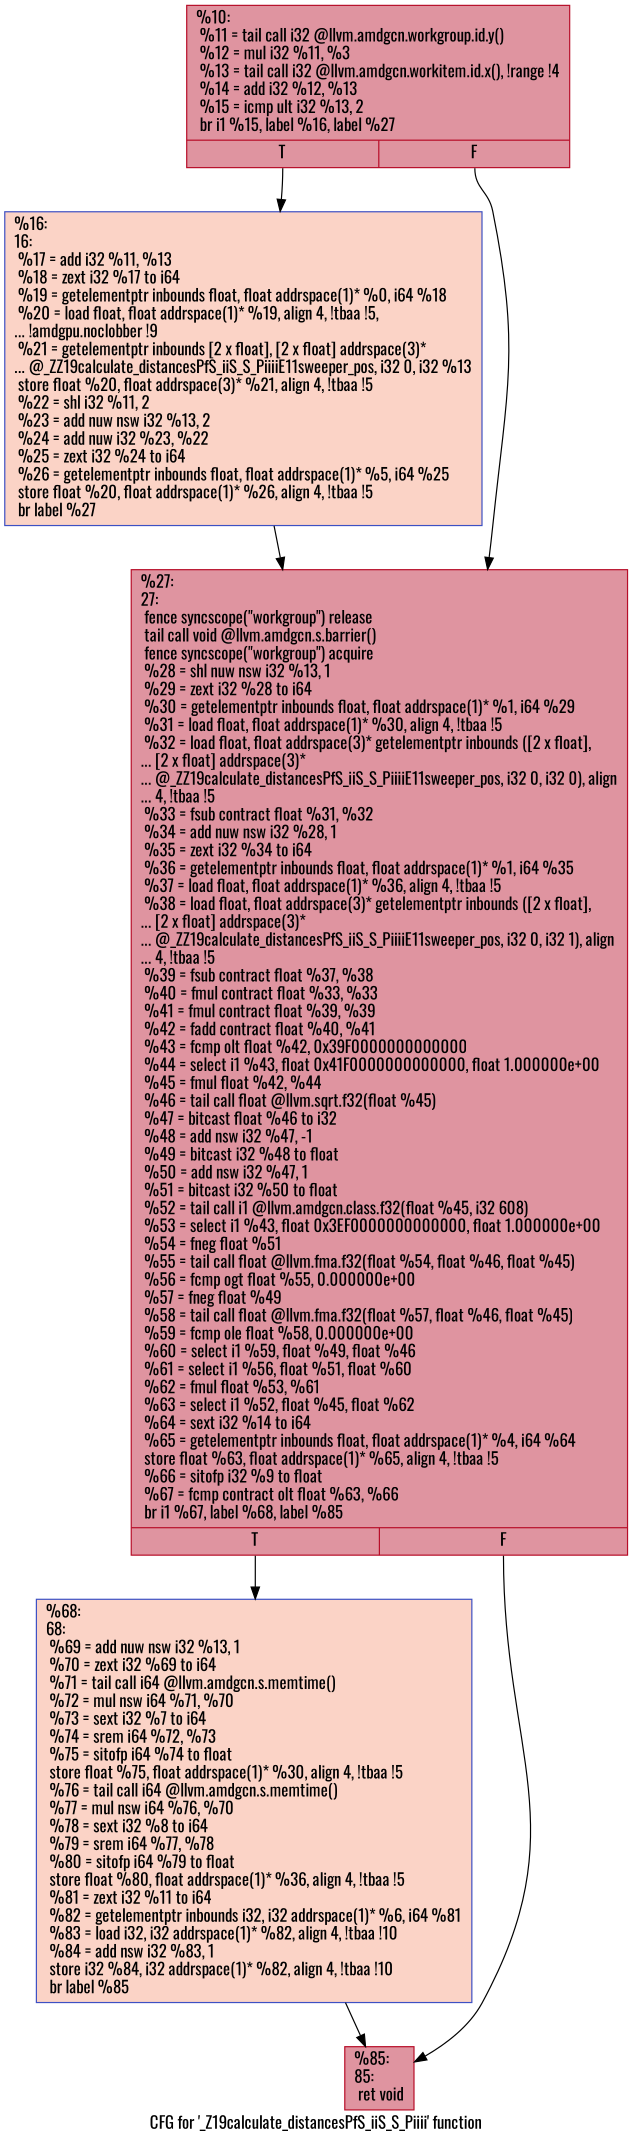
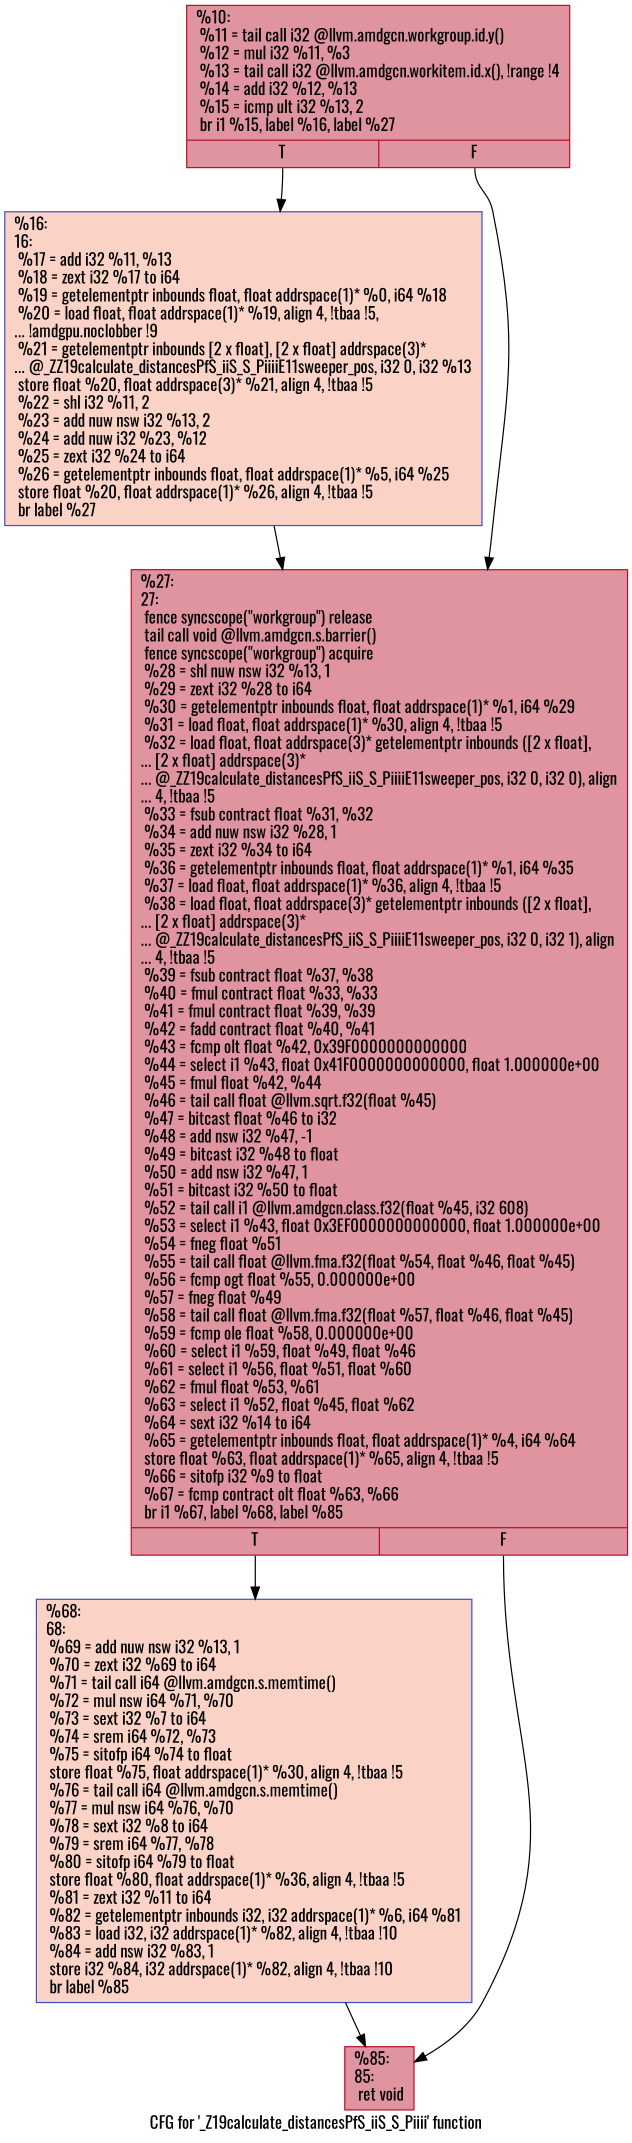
  digraph {
    label="CFG for '_Z19calculate_distancesPfS_iiS_S_Piiii' function"
    fontname=Oswald
    node [color="#b70d28ff" fillcolor="#b70d2870" shape=record style=filled fontname=Oswald]
    edge [fontname=Oswald]
    n1 [label="{%10:\l  %11 = tail call i32 @llvm.amdgcn.workgroup.id.y()\l  %12 = mul i32 %11, %3\l  %13 = tail call i32 @llvm.amdgcn.workitem.id.x(), !range !4\l  %14 = add i32 %12, %13\l  %15 = icmp ult i32 %13, 2\l  br i1 %15, label %16, label %27\l|{<s0>T|<s1>F}}"]
-   n2 [color="#3d50c3ff" fillcolor="#f59c7d70" label="{%16:\l16:                                               \l  %17 = add i32 %11, %13\l  %18 = zext i32 %17 to i64\l  %19 = getelementptr inbounds float, float addrspace(1)* %0, i64 %18\l  %20 = load float, float addrspace(1)* %19, align 4, !tbaa !5,\l... !amdgpu.noclobber !9\l  %21 = getelementptr inbounds [2 x float], [2 x float] addrspace(3)*\l... @_ZZ19calculate_distancesPfS_iiS_S_PiiiiE11sweeper_pos, i32 0, i32 %13\l  store float %20, float addrspace(3)* %21, align 4, !tbaa !5\l  %22 = shl i32 %11, 2\l  %23 = add nuw nsw i32 %13, 2\l  %24 = add nuw i32 %23, %22\l  %25 = zext i32 %24 to i64\l  %26 = getelementptr inbounds float, float addrspace(1)* %5, i64 %25\l  store float %20, float addrspace(1)* %26, align 4, !tbaa !5\l  br label %27\l}"]
+   n2 [color="#3d50c3ff" fillcolor="#f59c7d70" label="{%16:\l16:                                               \l  %17 = add i32 %11, %13\l  %18 = zext i32 %17 to i64\l  %19 = getelementptr inbounds float, float addrspace(1)* %0, i64 %18\l  %20 = load float, float addrspace(1)* %19, align 4, !tbaa !5,\l... !amdgpu.noclobber !9\l  %21 = getelementptr inbounds [2 x float], [2 x float] addrspace(3)*\l... @_ZZ19calculate_distancesPfS_iiS_S_PiiiiE11sweeper_pos, i32 0, i32 %13\l  store float %20, float addrspace(3)* %21, align 4, !tbaa !5\l  %22 = shl i32 %11, 2\l  %23 = add nuw nsw i32 %13, 2\l  %24 = add nuw i32 %23, %12\l  %25 = zext i32 %24 to i64\l  %26 = getelementptr inbounds float, float addrspace(1)* %5, i64 %25\l  store float %20, float addrspace(1)* %26, align 4, !tbaa !5\l  br label %27\l}"]
    n3 [label="{%27:\l27:                                               \l  fence syncscope(\"workgroup\") release\l  tail call void @llvm.amdgcn.s.barrier()\l  fence syncscope(\"workgroup\") acquire\l  %28 = shl nuw nsw i32 %13, 1\l  %29 = zext i32 %28 to i64\l  %30 = getelementptr inbounds float, float addrspace(1)* %1, i64 %29\l  %31 = load float, float addrspace(1)* %30, align 4, !tbaa !5\l  %32 = load float, float addrspace(3)* getelementptr inbounds ([2 x float],\l... [2 x float] addrspace(3)*\l... @_ZZ19calculate_distancesPfS_iiS_S_PiiiiE11sweeper_pos, i32 0, i32 0), align\l... 4, !tbaa !5\l  %33 = fsub contract float %31, %32\l  %34 = add nuw nsw i32 %28, 1\l  %35 = zext i32 %34 to i64\l  %36 = getelementptr inbounds float, float addrspace(1)* %1, i64 %35\l  %37 = load float, float addrspace(1)* %36, align 4, !tbaa !5\l  %38 = load float, float addrspace(3)* getelementptr inbounds ([2 x float],\l... [2 x float] addrspace(3)*\l... @_ZZ19calculate_distancesPfS_iiS_S_PiiiiE11sweeper_pos, i32 0, i32 1), align\l... 4, !tbaa !5\l  %39 = fsub contract float %37, %38\l  %40 = fmul contract float %33, %33\l  %41 = fmul contract float %39, %39\l  %42 = fadd contract float %40, %41\l  %43 = fcmp olt float %42, 0x39F0000000000000\l  %44 = select i1 %43, float 0x41F0000000000000, float 1.000000e+00\l  %45 = fmul float %42, %44\l  %46 = tail call float @llvm.sqrt.f32(float %45)\l  %47 = bitcast float %46 to i32\l  %48 = add nsw i32 %47, -1\l  %49 = bitcast i32 %48 to float\l  %50 = add nsw i32 %47, 1\l  %51 = bitcast i32 %50 to float\l  %52 = tail call i1 @llvm.amdgcn.class.f32(float %45, i32 608)\l  %53 = select i1 %43, float 0x3EF0000000000000, float 1.000000e+00\l  %54 = fneg float %51\l  %55 = tail call float @llvm.fma.f32(float %54, float %46, float %45)\l  %56 = fcmp ogt float %55, 0.000000e+00\l  %57 = fneg float %49\l  %58 = tail call float @llvm.fma.f32(float %57, float %46, float %45)\l  %59 = fcmp ole float %58, 0.000000e+00\l  %60 = select i1 %59, float %49, float %46\l  %61 = select i1 %56, float %51, float %60\l  %62 = fmul float %53, %61\l  %63 = select i1 %52, float %45, float %62\l  %64 = sext i32 %14 to i64\l  %65 = getelementptr inbounds float, float addrspace(1)* %4, i64 %64\l  store float %63, float addrspace(1)* %65, align 4, !tbaa !5\l  %66 = sitofp i32 %9 to float\l  %67 = fcmp contract olt float %63, %66\l  br i1 %67, label %68, label %85\l|{<s0>T|<s1>F}}"]
    n4 [color="#3d50c3ff" fillcolor="#f59c7d70" label="{%68:\l68:                                               \l  %69 = add nuw nsw i32 %13, 1\l  %70 = zext i32 %69 to i64\l  %71 = tail call i64 @llvm.amdgcn.s.memtime()\l  %72 = mul nsw i64 %71, %70\l  %73 = sext i32 %7 to i64\l  %74 = srem i64 %72, %73\l  %75 = sitofp i64 %74 to float\l  store float %75, float addrspace(1)* %30, align 4, !tbaa !5\l  %76 = tail call i64 @llvm.amdgcn.s.memtime()\l  %77 = mul nsw i64 %76, %70\l  %78 = sext i32 %8 to i64\l  %79 = srem i64 %77, %78\l  %80 = sitofp i64 %79 to float\l  store float %80, float addrspace(1)* %36, align 4, !tbaa !5\l  %81 = zext i32 %11 to i64\l  %82 = getelementptr inbounds i32, i32 addrspace(1)* %6, i64 %81\l  %83 = load i32, i32 addrspace(1)* %82, align 4, !tbaa !10\l  %84 = add nsw i32 %83, 1\l  store i32 %84, i32 addrspace(1)* %82, align 4, !tbaa !10\l  br label %85\l}"]
    n5 [label="{%85:\l85:                                               \l  ret void\l}"]
    n1 -> n2 [tailport=s0]
    n1 -> n3 [tailport=s1]
    n2 -> n3
    n3 -> n4 [tailport=s0]
    n3 -> n5 [tailport=s1]
    n4 -> n5
  }
